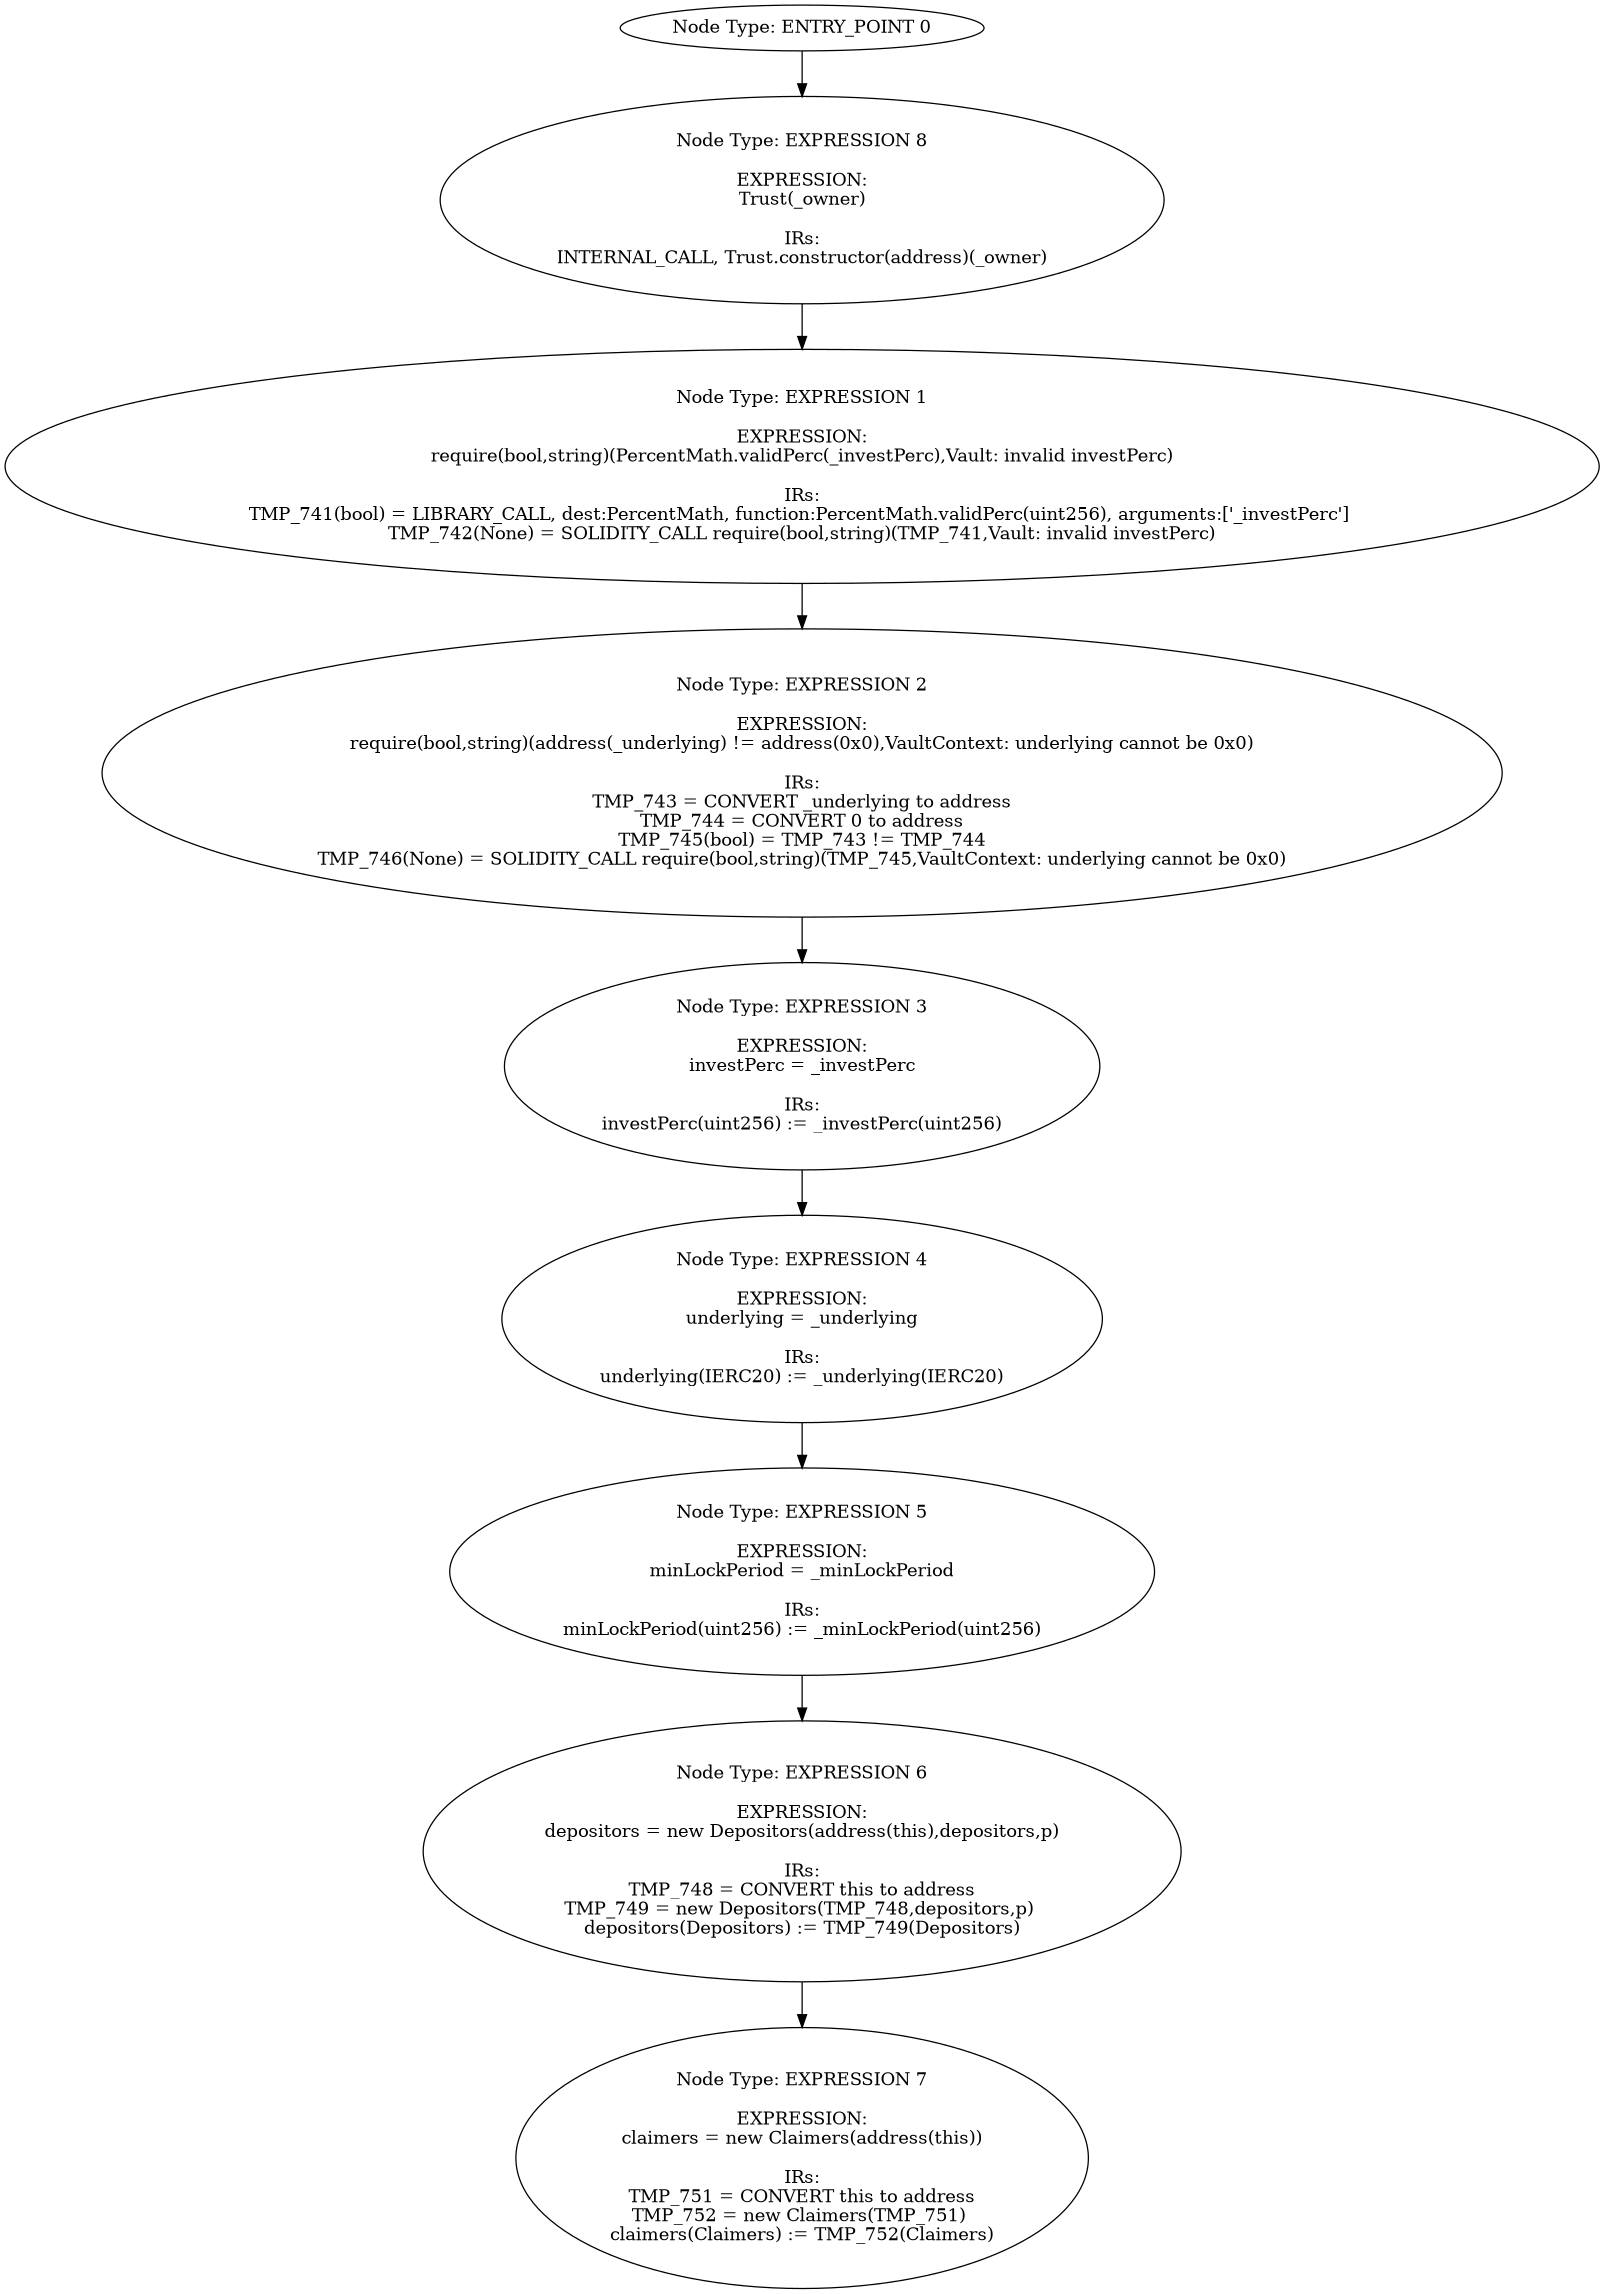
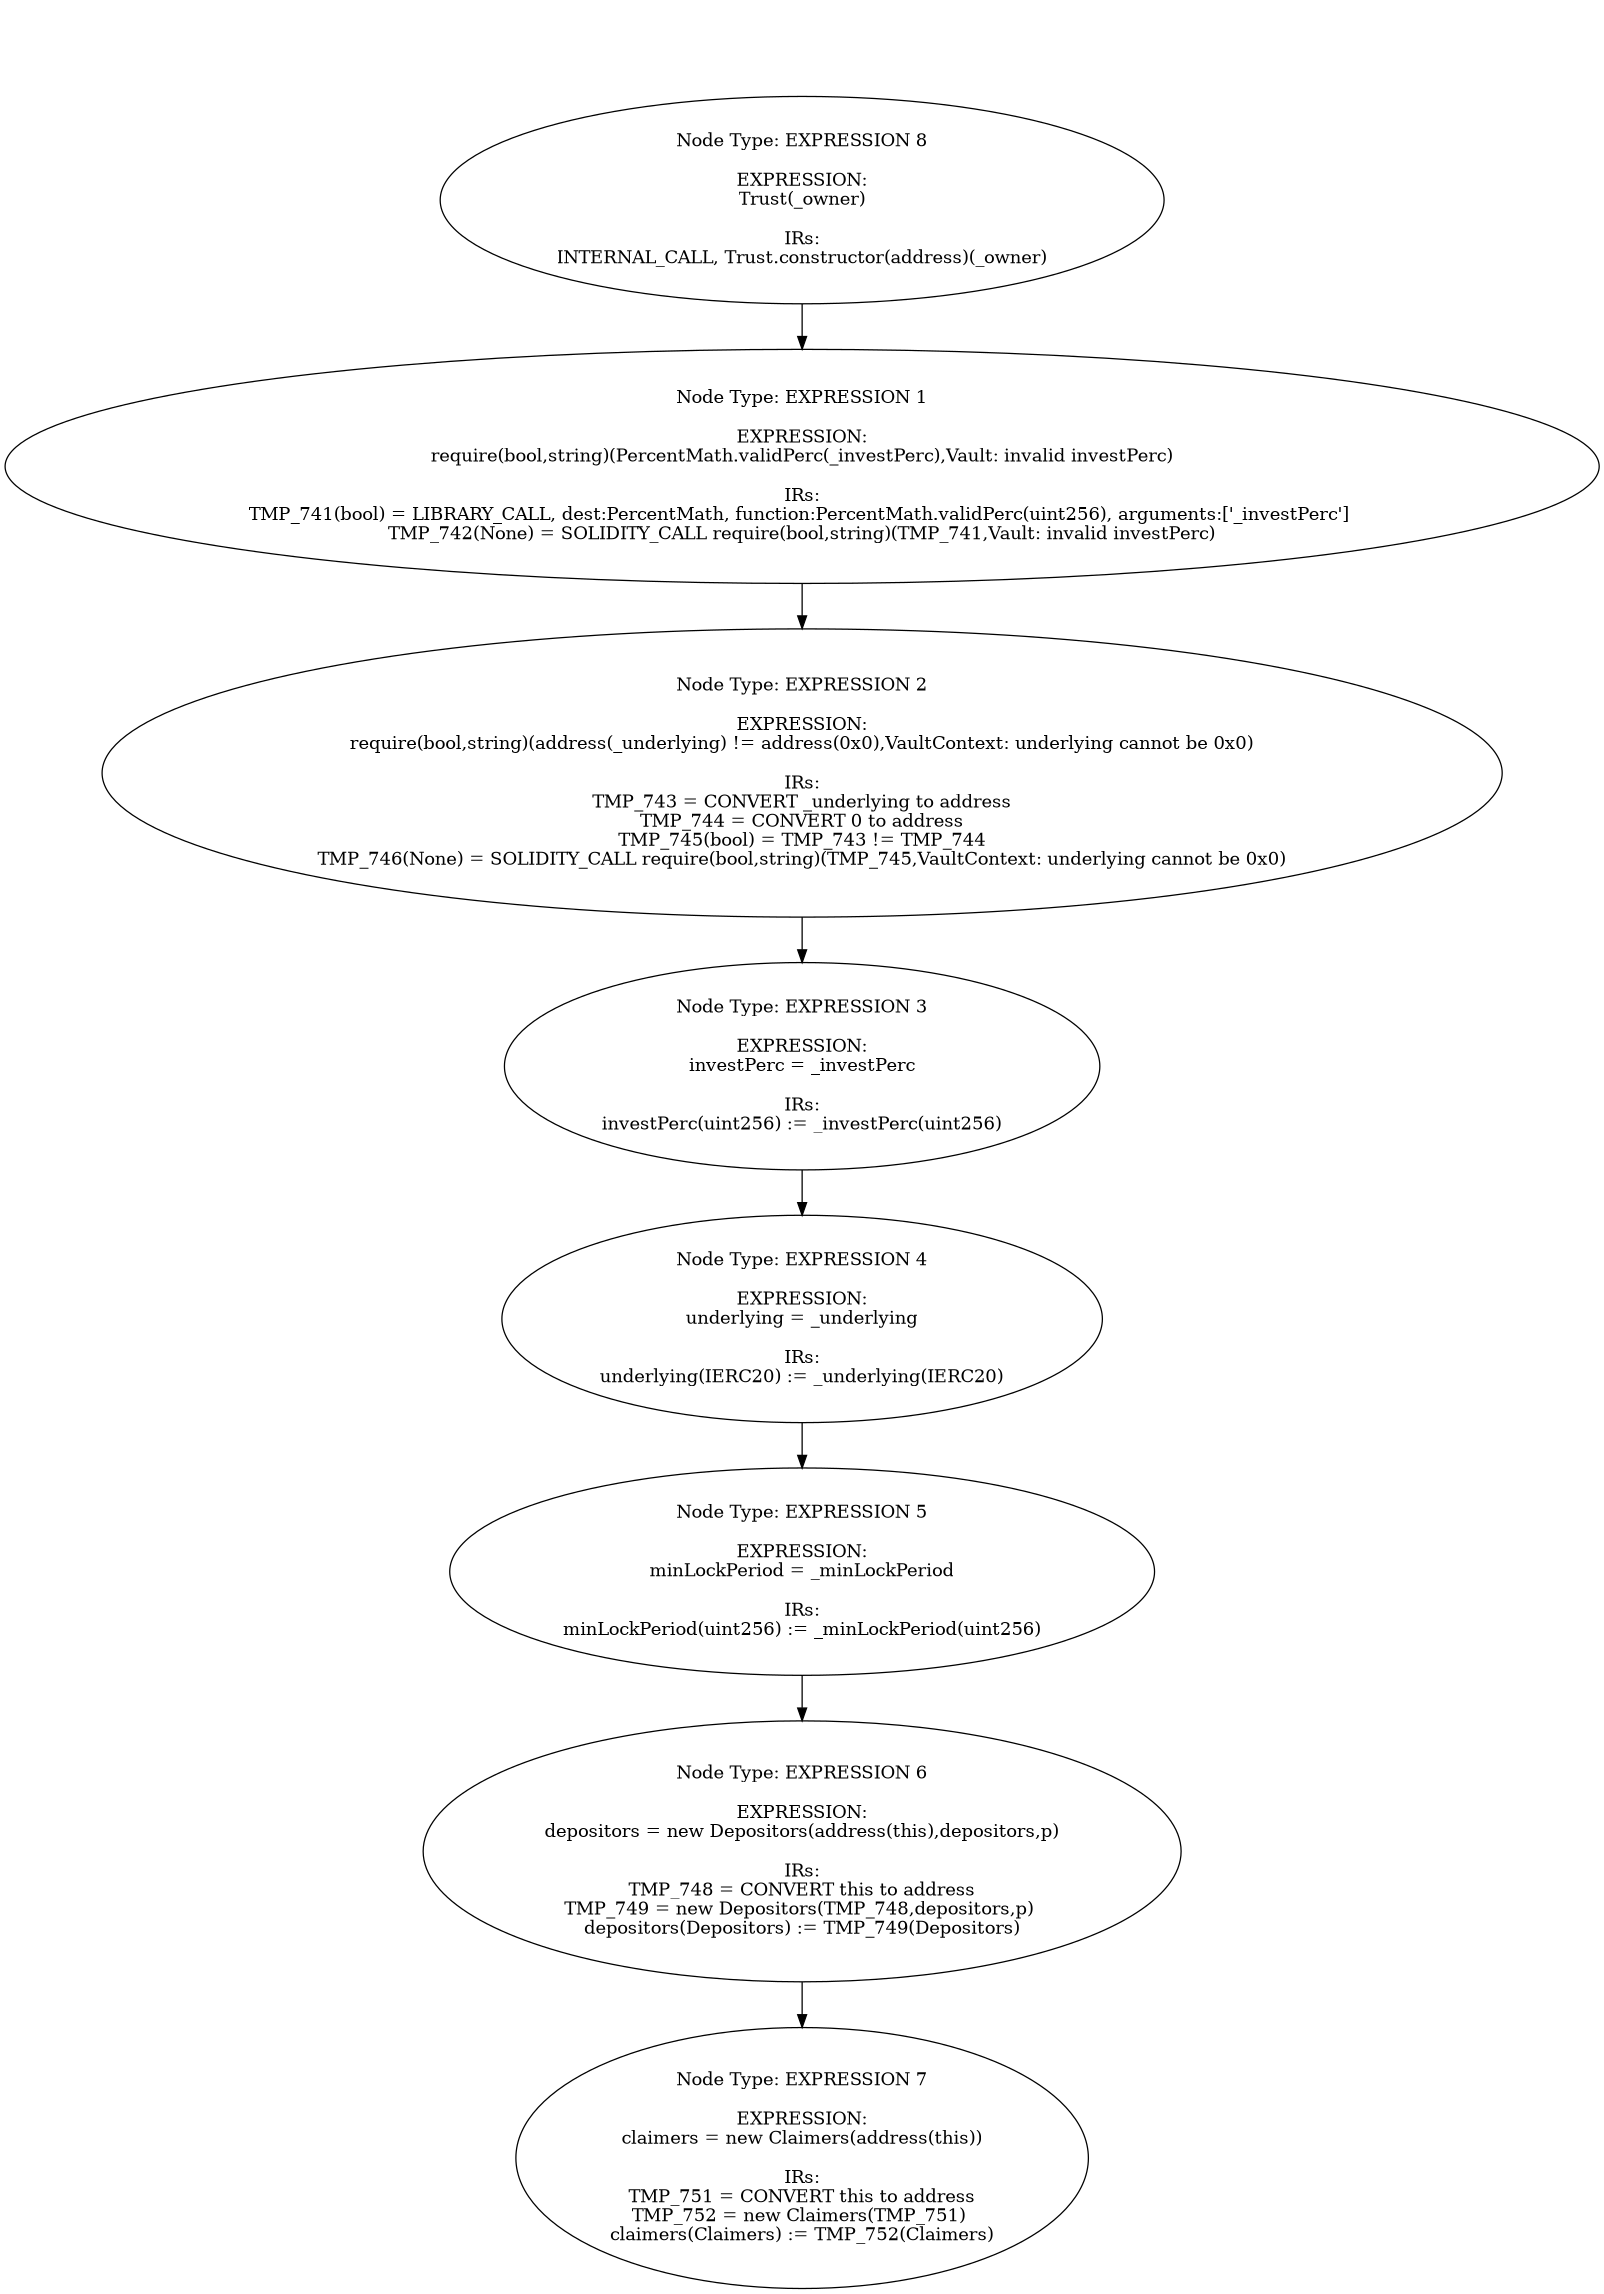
  digraph {
-   n1 [label="Node Type: ENTRY_POINT 0\n"]
    n2 [label="Node Type: EXPRESSION 8\n\nEXPRESSION:\nTrust(_owner)\n\nIRs:\nINTERNAL_CALL, Trust.constructor(address)(_owner)"]
    n3 [label="Node Type: EXPRESSION 1\n\nEXPRESSION:\nrequire(bool,string)(PercentMath.validPerc(_investPerc),Vault: invalid investPerc)\n\nIRs:\nTMP_741(bool) = LIBRARY_CALL, dest:PercentMath, function:PercentMath.validPerc(uint256), arguments:['_investPerc'] \nTMP_742(None) = SOLIDITY_CALL require(bool,string)(TMP_741,Vault: invalid investPerc)"]
    n4 [label="Node Type: EXPRESSION 2\n\nEXPRESSION:\nrequire(bool,string)(address(_underlying) != address(0x0),VaultContext: underlying cannot be 0x0)\n\nIRs:\nTMP_743 = CONVERT _underlying to address\nTMP_744 = CONVERT 0 to address\nTMP_745(bool) = TMP_743 != TMP_744\nTMP_746(None) = SOLIDITY_CALL require(bool,string)(TMP_745,VaultContext: underlying cannot be 0x0)"]
    n5 [label="Node Type: EXPRESSION 3\n\nEXPRESSION:\ninvestPerc = _investPerc\n\nIRs:\ninvestPerc(uint256) := _investPerc(uint256)"]
    n6 [label="Node Type: EXPRESSION 4\n\nEXPRESSION:\nunderlying = _underlying\n\nIRs:\nunderlying(IERC20) := _underlying(IERC20)"]
    n7 [label="Node Type: EXPRESSION 5\n\nEXPRESSION:\nminLockPeriod = _minLockPeriod\n\nIRs:\nminLockPeriod(uint256) := _minLockPeriod(uint256)"]
    n8 [label="Node Type: EXPRESSION 6\n\nEXPRESSION:\ndepositors = new Depositors(address(this),depositors,p)\n\nIRs:\nTMP_748 = CONVERT this to address\nTMP_749 = new Depositors(TMP_748,depositors,p) \ndepositors(Depositors) := TMP_749(Depositors)"]
    n9 [label="Node Type: EXPRESSION 7\n\nEXPRESSION:\nclaimers = new Claimers(address(this))\n\nIRs:\nTMP_751 = CONVERT this to address\nTMP_752 = new Claimers(TMP_751) \nclaimers(Claimers) := TMP_752(Claimers)"]
-   n1 -> n2
    n2 -> n3
    n3 -> n4
    n4 -> n5
    n5 -> n6
    n6 -> n7
    n7 -> n8
    n8 -> n9
  }
